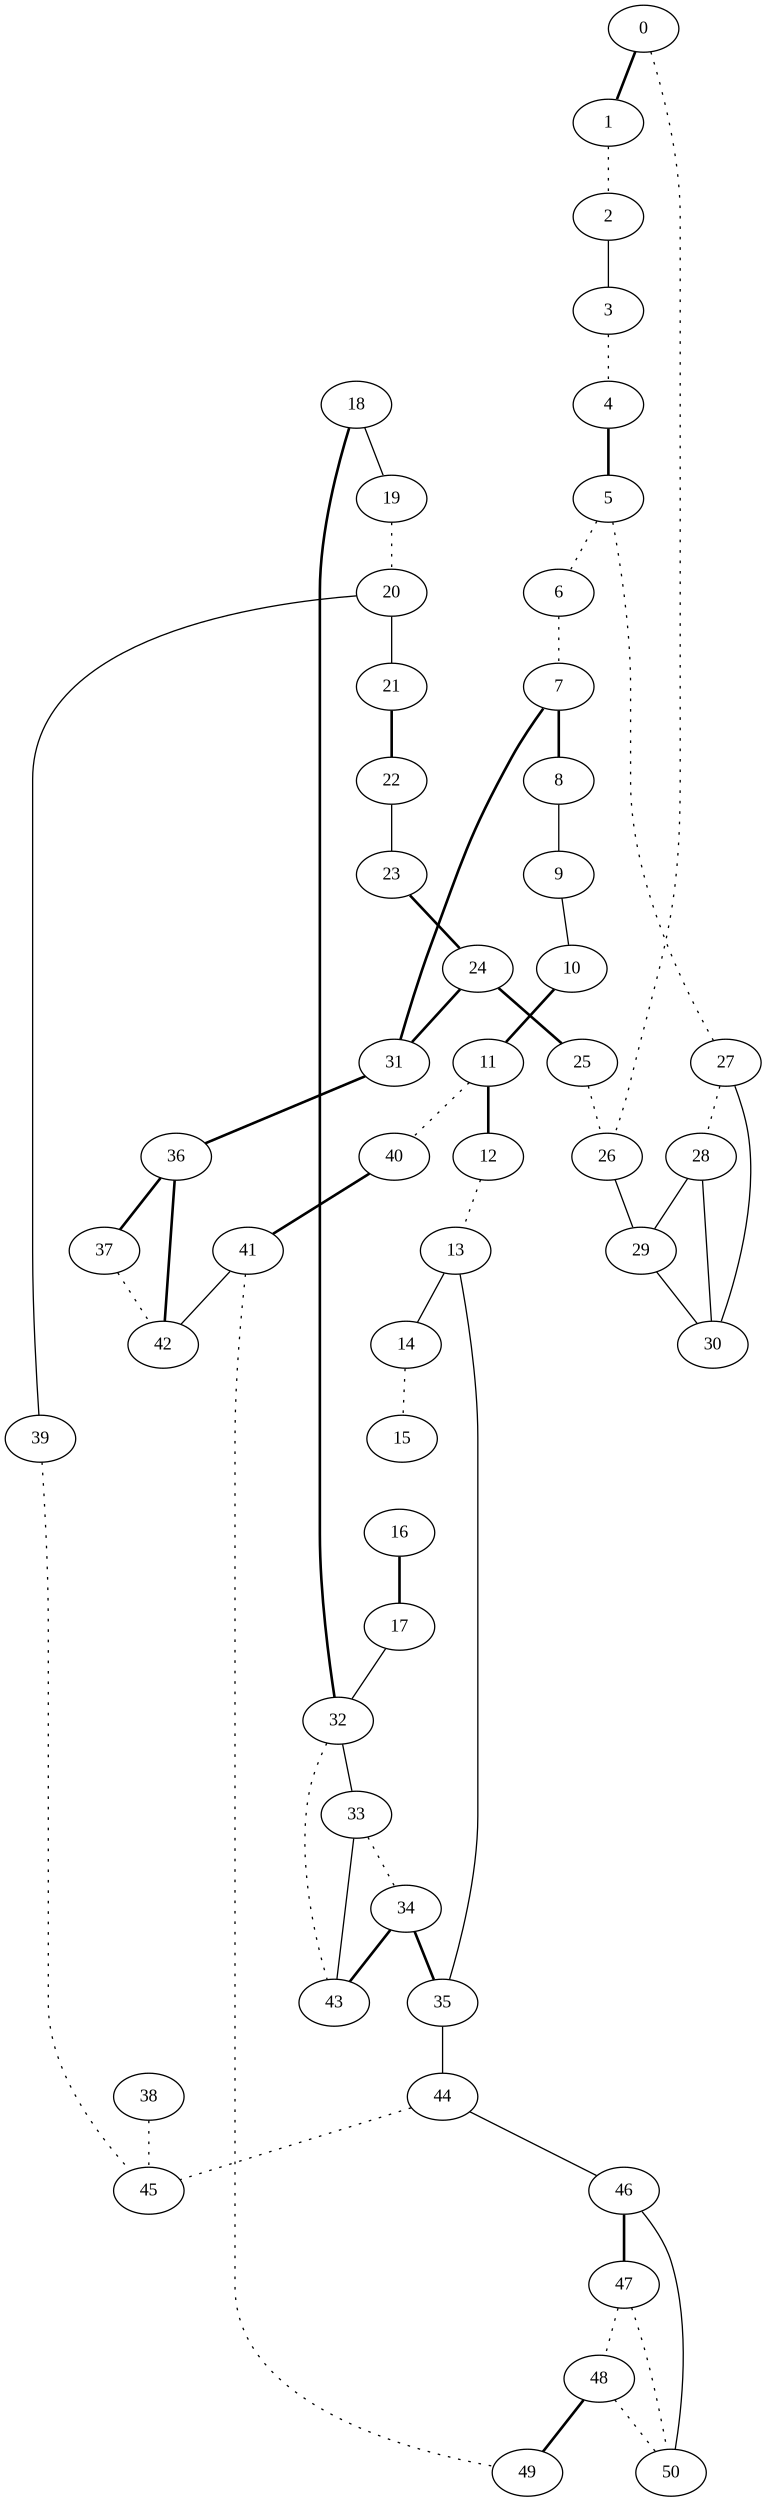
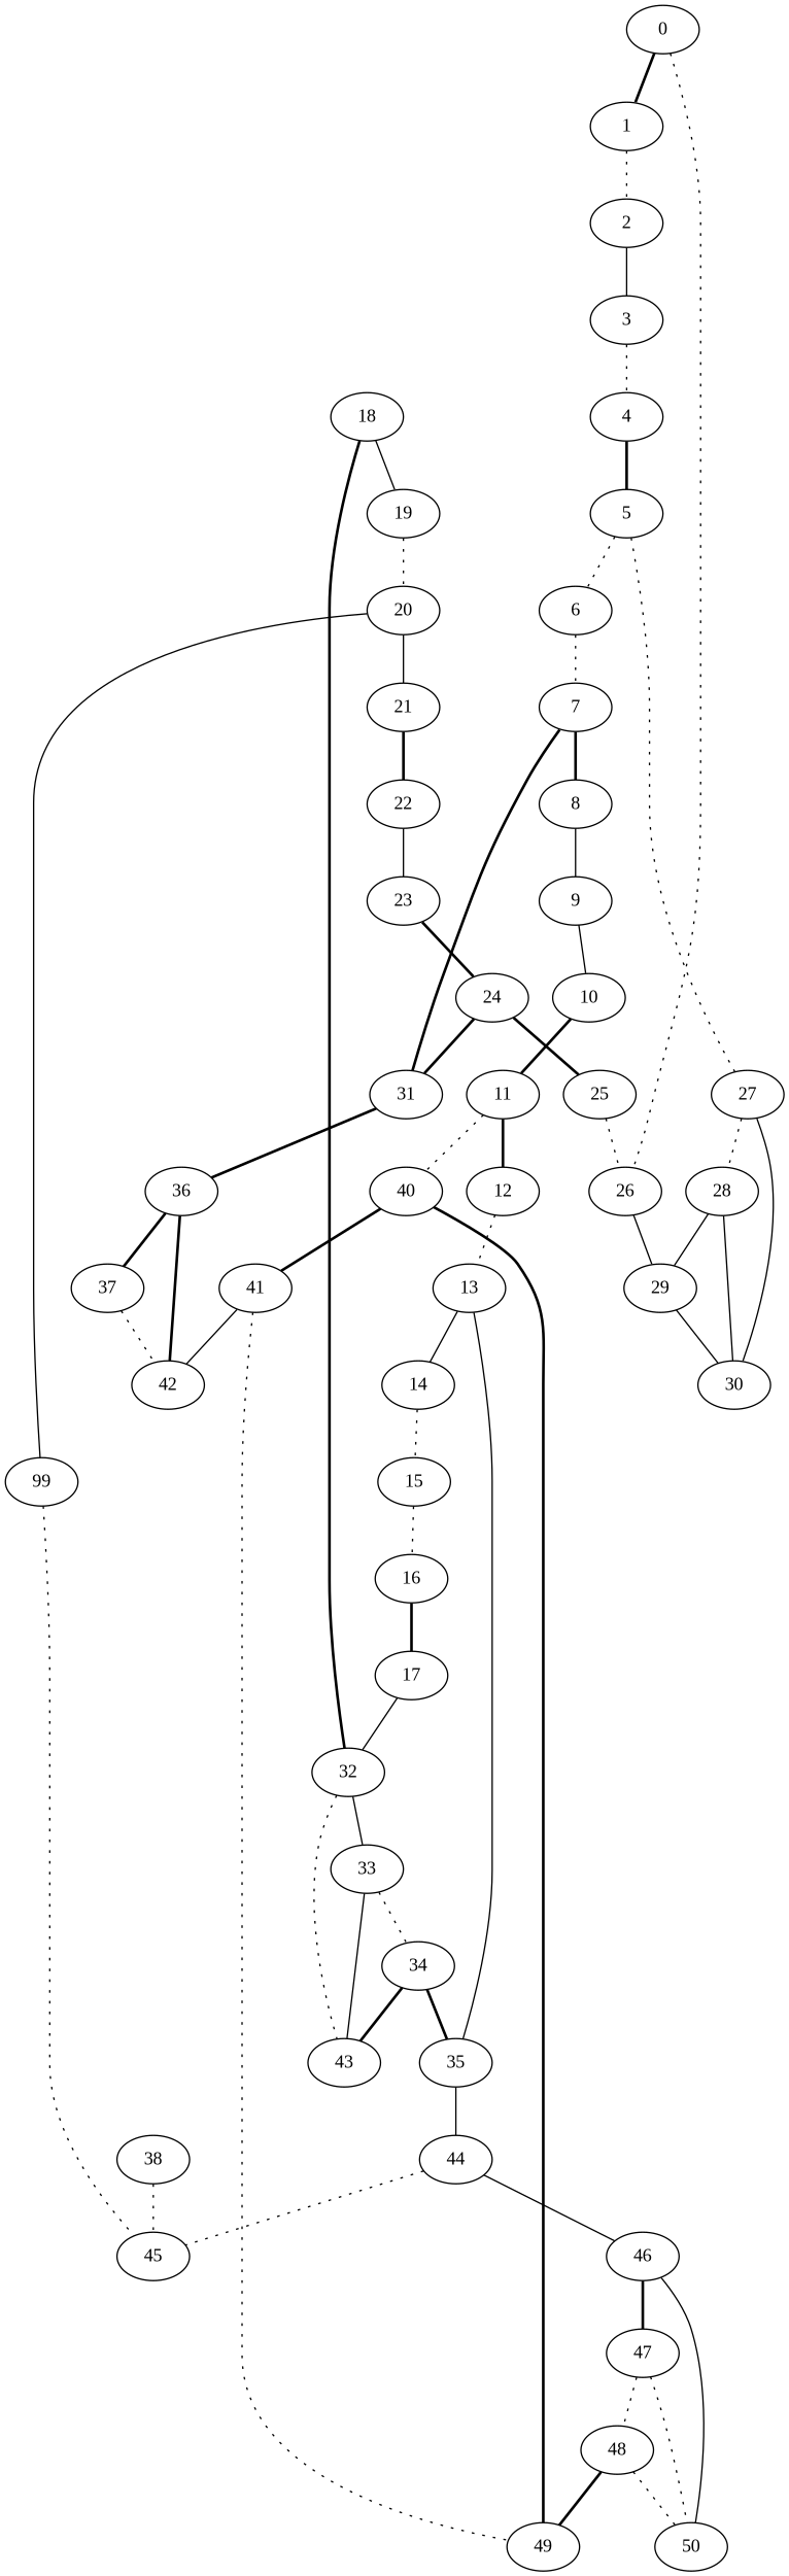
  graph {
    fontname="Liberation Serif"
    node [fontname="Liberation Serif"]
    edge [fontname="Liberation Serif" style=dotted]
    0
    1
    26
    2
    29
    3
    30
    4
    5
    6
    27
    7
    28
    8
    31
    9
    36
    10
    37
    42
    11
    12
    40
    13
    41
    49
    14
    35
    15
    44
    16
    45
    46
    17
    32
    18
    19
    20
    33
    43
    21
-   39
+   39 [label=99]
    34
    22
    23
    24
    25
    47
    50
    38
    48
    0 -- 1 [style=bold]
    0 -- 26
    1 -- 2
    26 -- 29 [style=solid]
    2 -- 3 [style=solid]
    29 -- 30 [style=solid]
    3 -- 4
    4 -- 5 [style=bold]
    5 -- 6
    5 -- 27
    6 -- 7
    27 -- 30 [style=solid]
    27 -- 28
    7 -- 8 [style=bold]
    7 -- 31 [style=bold]
    28 -- 29 [style=solid]
    28 -- 30 [style=solid]
    8 -- 9 [style=solid]
    31 -- 36 [style=bold]
    9 -- 10 [style=solid]
    36 -- 37 [style=bold]
    36 -- 42 [style=bold]
    10 -- 11 [style=bold]
    37 -- 42
    11 -- 12 [style=bold]
    11 -- 40
    12 -- 13
    40 -- 41 [style=bold]
+   40 -- 49 [style=bold]
    13 -- 14 [style=solid]
    13 -- 35 [style=solid]
    41 -- 42 [style=solid]
    41 -- 49
    14 -- 15
    35 -- 44 [style=solid]
+   15 -- 16
    44 -- 45
    44 -- 46 [style=solid]
    16 -- 17 [style=bold]
    46 -- 47 [style=bold]
    46 -- 50 [style=solid]
    17 -- 32 [style=solid]
    32 -- 33 [style=solid]
    32 -- 43
    18 -- 32 [style=bold]
    18 -- 19 [style=solid]
    19 -- 20
    20 -- 21 [style=solid]
    20 -- 39 [style=solid]
    33 -- 43 [style=solid]
    33 -- 34
    21 -- 22 [style=bold]
    39 -- 45
    34 -- 35 [style=bold]
    34 -- 43 [style=bold]
    22 -- 23 [style=solid]
    23 -- 24 [style=bold]
    24 -- 31 [style=bold]
    24 -- 25 [style=bold]
    25 -- 26
    47 -- 50
    47 -- 48
    38 -- 45
    48 -- 49 [style=bold]
    48 -- 50
  }
